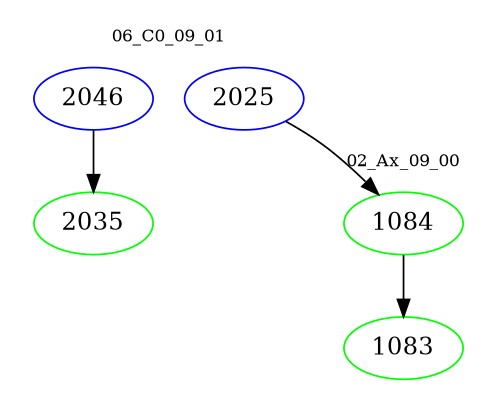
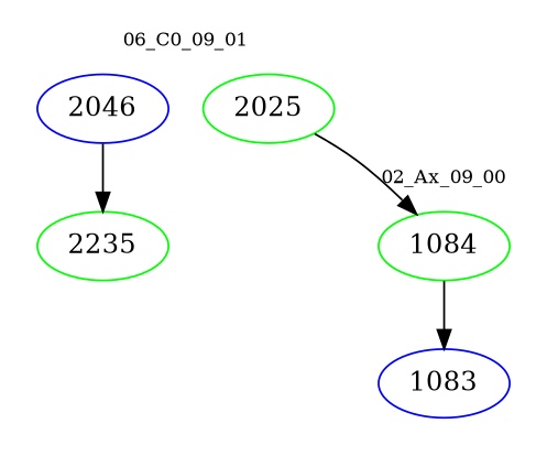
  digraph {
    node [color=green]
    edge [color=black]
    n1 [label=1084]
-   n2 [label=1083]
-   n3 [color=blue label=2025]
+   n2 [color=blue label=1083]
+   n3 [label=2025]
    n4 [color=blue label=2046]
-   n5 [label=2035]
+   n5 [label=2235]
    subgraph cluster_1 {
      color=white
      fontsize=10
      label="02_Ax_09_00"
      n1
      n2
    }
    subgraph cluster_2 {
      color=white
      fontsize=10
      label="06_C0_09_01"
      n3
      n4
      n5
    }
    n1 -> n2
    n3 -> n1
    n4 -> n5
  }
